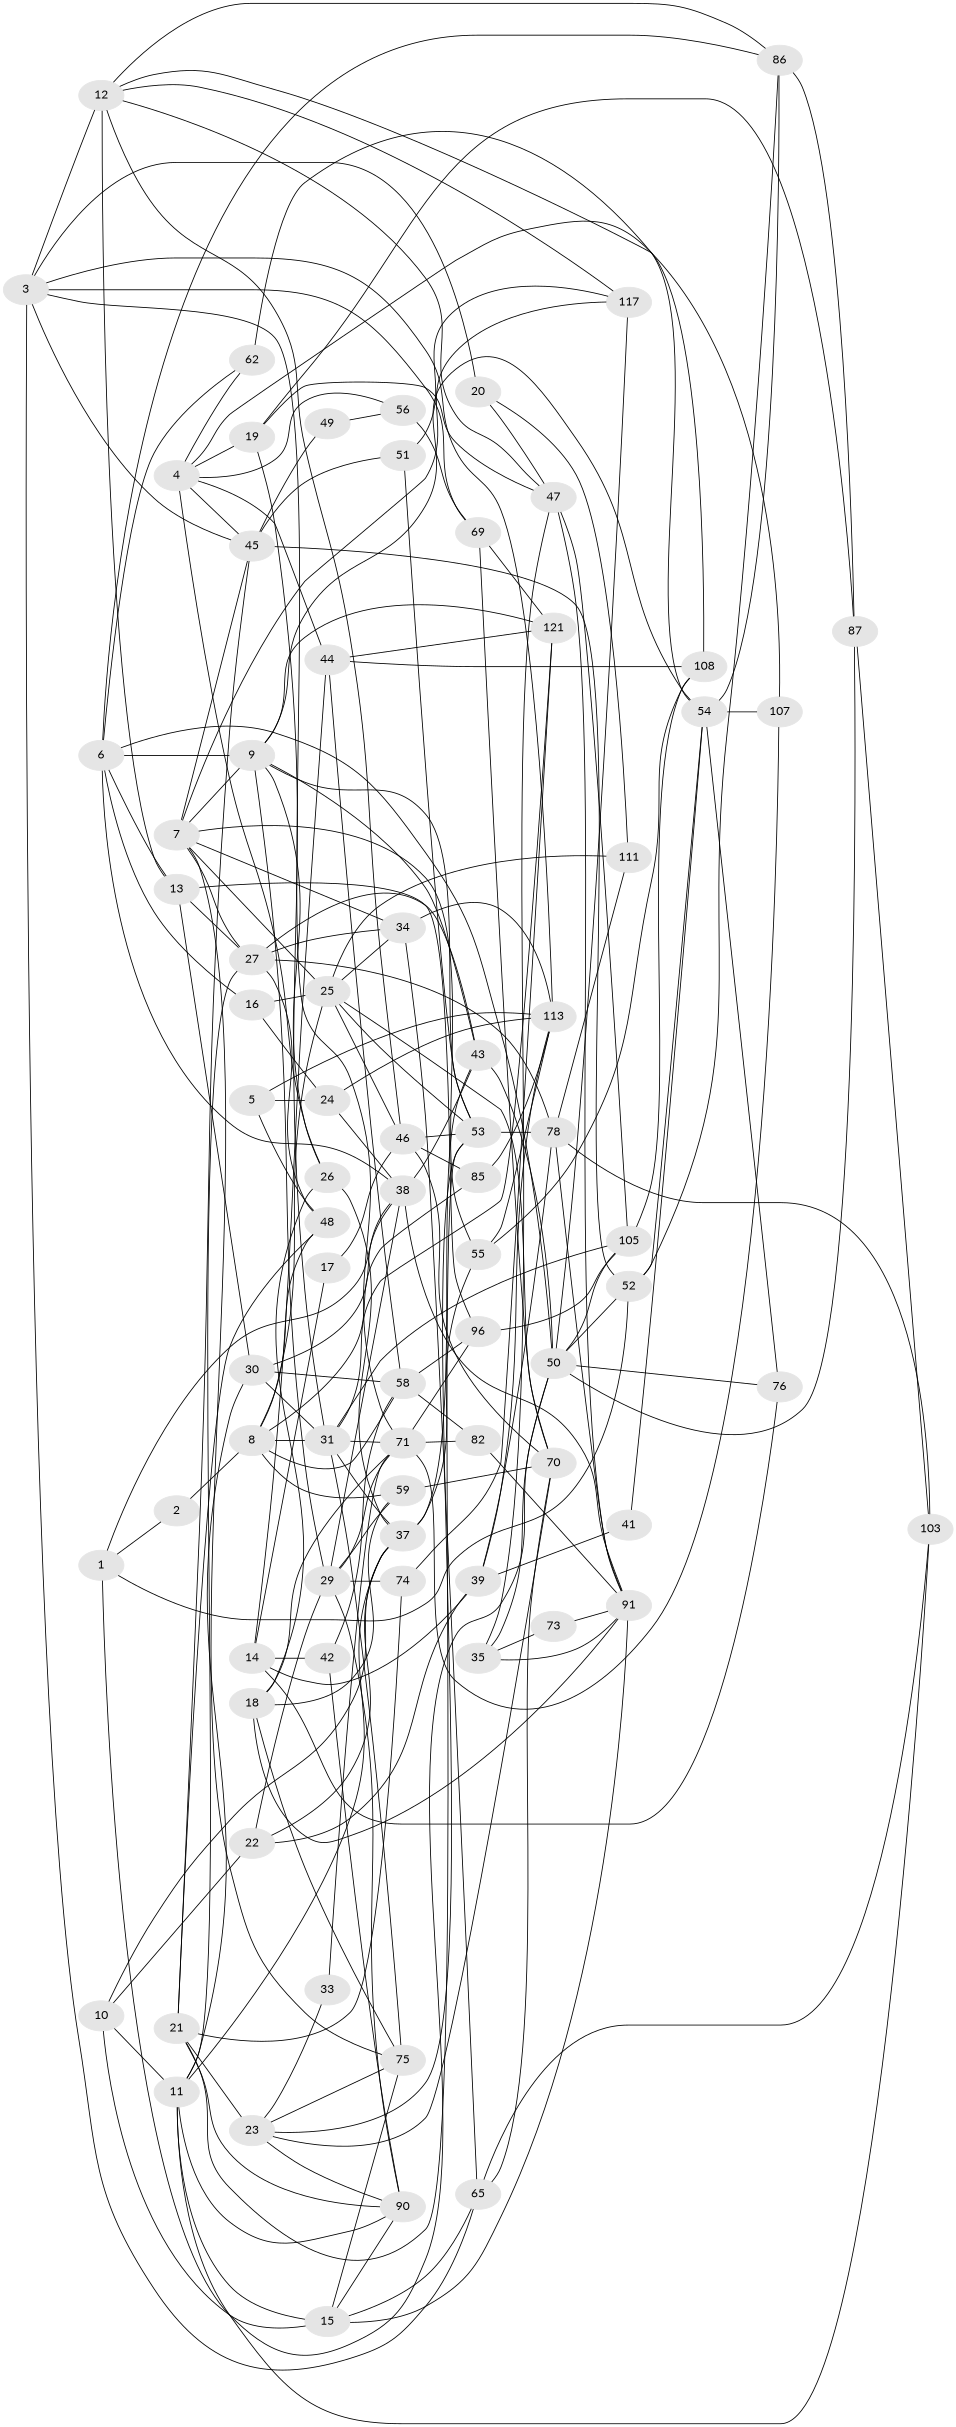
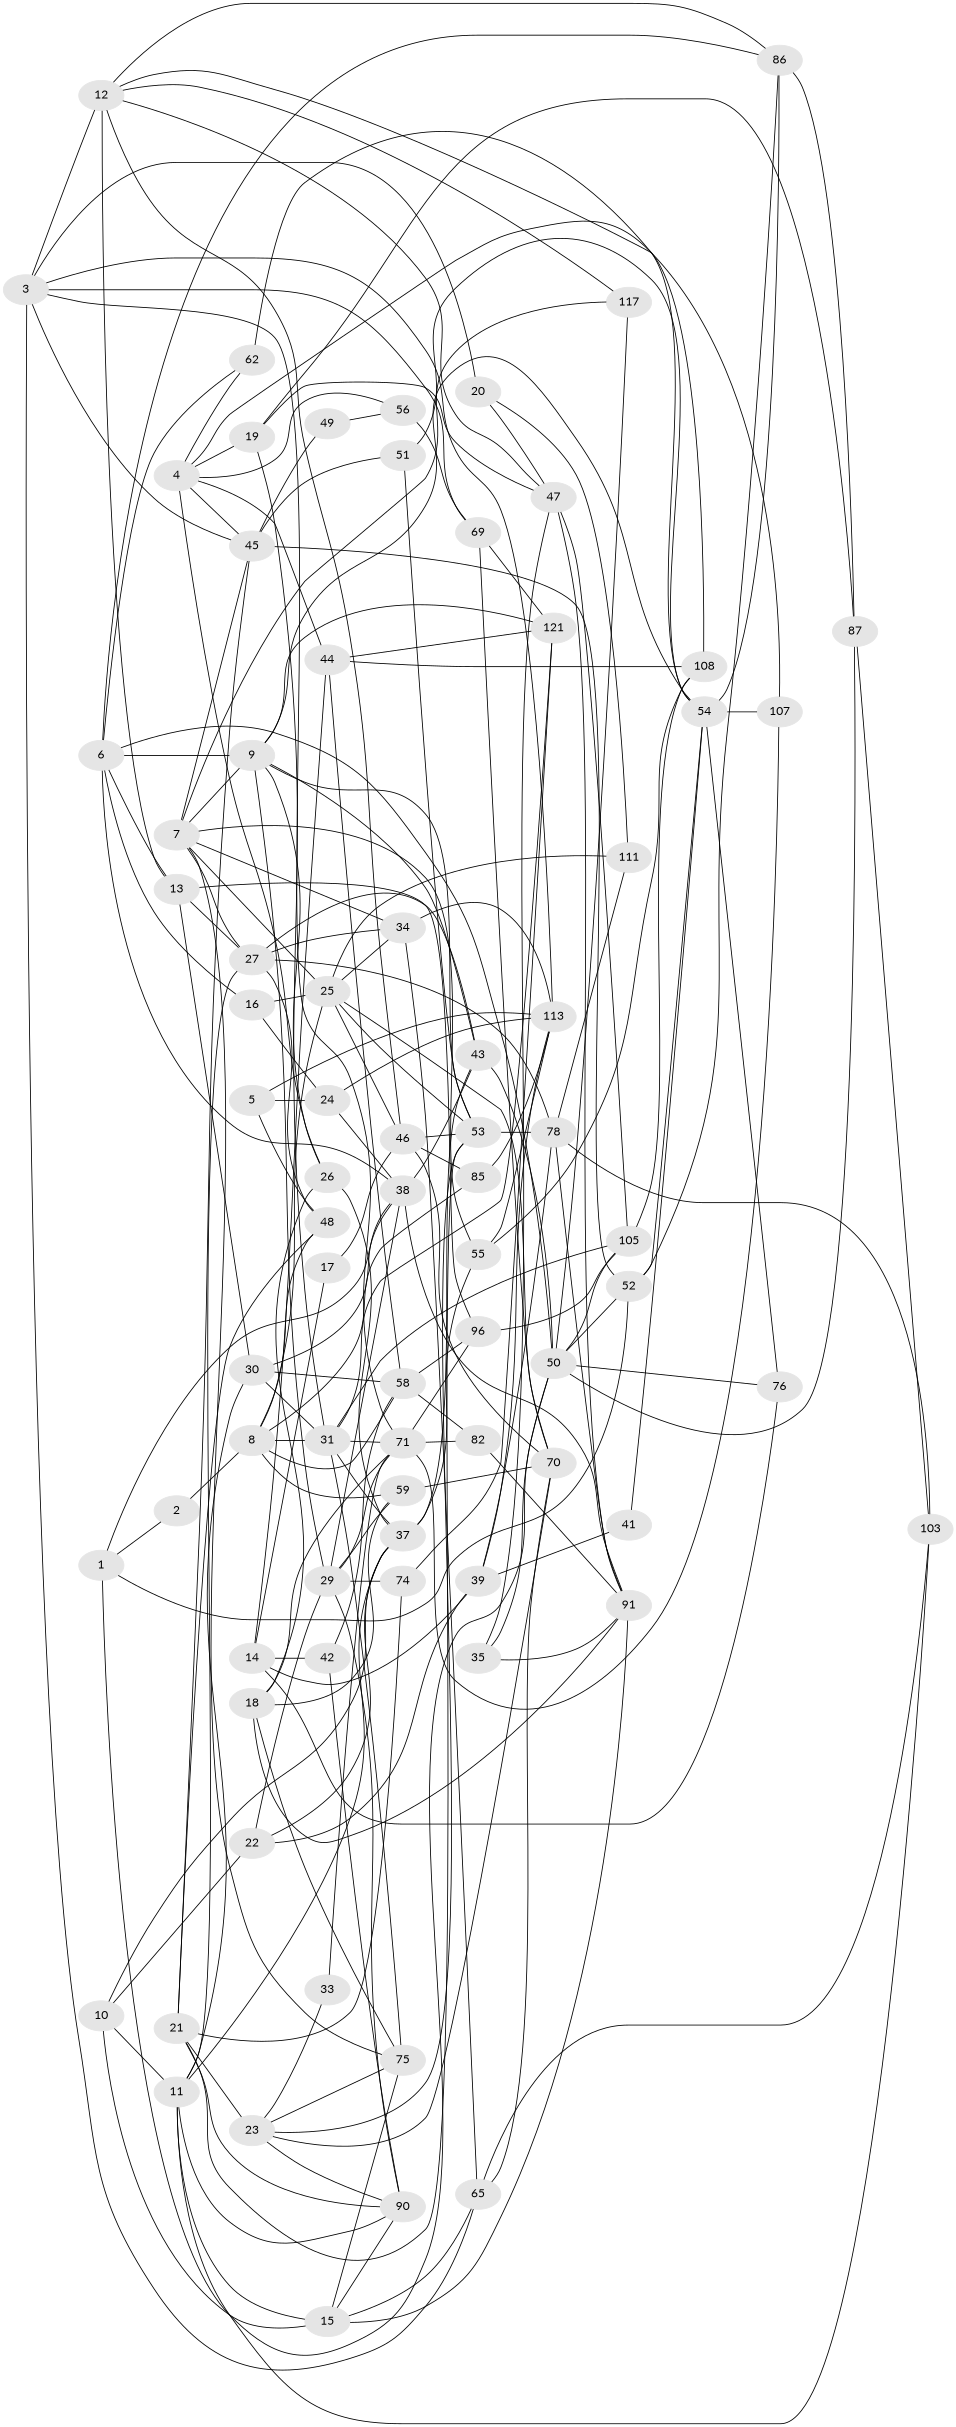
  graph {
    fontname=Lato
    rankdir=LR
    node [color=gray90 fontname=Lato style=filled]
    edge [fontname=Lato]
    1
    2
    38 [super="+64"]
    50 [super="+100"]
    52 [super="+106"]
    8 [super="+123"]
    43 [super="+110"]
    91 [super="+101"]
    117
    76 [super="+81"]
    87
    105 [super="+116"]
    86 [super="+92"]
    54 [super="+77"]
    58 [super="+114"]
    48
    25 [super="+66"]
    31 [super="+32"]
    59
    85
    96
    82
    12 [super="+72"]
    13 [super="+94"]
    46 [super="+93"]
    47 [super="+89"]
    3
    20 [super="+63"]
    45 [super="+61"]
    65
    69 [super="+115"]
    71 [super="+88"]
    113
    111
    49
    51
    103
    70 [super="+98"]
    121
    107
    4 [super="+28"]
    19
    26
    44 [super="+57"]
    56
    62
    37 [super="+60"]
    108
    5
    24
    6 [super="+67"]
    9 [super="+40"]
    16
    29 [super="+84"]
    53 [super="+80"]
    27 [super="+102"]
    30 [super="+112"]
    7 [super="+83"]
    34 [super="+119"]
    55
    75 [super="+99"]
    78 [super="+120"]
    90
    74 [super="+97"]
    10 [super="+95"]
    11 [super="+122"]
    15 [super="+36"]
    22 [super="+124"]
    39
    14 [super="+104"]
    17
    42
    41
    18 [super="+109"]
    21 [super="+68"]
    23 [super="+118"]
    33
    35
-   73
    1 -- 2
    1 -- 38
    1 -- 50
    1 -- 52
    2 -- 8
    38 -- 43
    38 -- 91
    50 -- 52
    50 -- 117
    50 -- 76
    50 -- 87
    50 -- 105
    52 -- 86
    52 -- 54
    8 -- 58
    8 -- 48
    8 -- 25
    8 -- 31
    8 -- 59
    8 -- 85
    43 -- 50
    87 -- 103
    105 -- 108 [weight=2]
    86 -- 87
    54 -- 76
    54 -- 86
    54 -- 107
    58 -- 96
    58 -- 82
    25 -- 46
    25 -- 111
    25 -- 70
    25 -- 53
    25 -- 34
    31 -- 105
    31 -- 71
    31 -- 121
    31 -- 37
    31 -- 75
    59 -- 70
    85 -- 113
    96 -- 105
    82 -- 91
    12 -- 117
    12 -- 86
    12 -- 54 [weight=2]
    12 -- 13
    12 -- 46
    12 -- 47
    13 -- 96
    13 -- 27
    13 -- 30
    46 -- 85
    46 -- 70
    46 -- 53
    47 -- 91
    47 -- 105
    3 -- 12
    3 -- 20
    3 -- 45
    3 -- 65
    3 -- 69
    3 -- 71
    3 -- 113
    20 -- 47
    20 -- 111
    45 -- 52
    45 -- 49
    45 -- 51
    65 -- 103
    65 -- 70
    69 -- 70
    69 -- 121
    71 -- 96
    71 -- 82
    71 -- 107
    49 -- 56
-   51 -- 117
+   51 -- 54
    51 -- 53
    4 -- 45
    4 -- 107
    4 -- 19
    4 -- 26
    4 -- 44
    4 -- 56
    4 -- 62
    19 -- 87
    19 -- 31
    19 -- 47
    26 -- 37
    44 -- 58
    44 -- 121
    44 -- 108
    56 -- 69
    62 -- 108
    37 -- 43
    37 -- 55
    5 -- 48
    5 -- 113
    5 -- 24
    24 -- 38
    24 -- 113
    6 -- 38
    6 -- 50
    6 -- 86
    6 -- 13
    6 -- 62
    6 -- 9
    6 -- 16
    9 -- 43
    9 -- 54
    9 -- 121
    9 -- 26
    9 -- 29
    9 -- 53
    16 -- 25
    16 -- 24
    29 -- 38
    29 -- 59
    29 -- 71
    29 -- 90
    29 -- 74
    53 -- 78
    27 -- 43
    27 -- 48
    27 -- 34
    27 -- 78
    30 -- 38
    30 -- 58
    30 -- 31
    7 -- 117
    7 -- 25
    7 -- 45
    7 -- 9
    7 -- 27
    7 -- 34
    7 -- 55
    7 -- 75
    34 -- 65
    34 -- 113
    55 -- 113
    55 -- 108
    78 -- 91
    78 -- 111
    78 -- 103
    74 -- 121
    10 -- 37
    10 -- 11
    10 -- 15
    10 -- 22
    11 -- 103
    11 -- 37
    11 -- 27
    11 -- 30
    11 -- 90
    11 -- 15
    15 -- 91
    15 -- 65
    15 -- 75
    15 -- 90
    22 -- 37
    22 -- 29
    22 -- 39
    39 -- 113
    39 -- 78
    39 -- 41
    14 -- 76
    14 -- 44
    14 -- 39
    14 -- 17
    14 -- 42
    17 -- 46
    42 -- 58
    42 -- 90
    41 -- 54
    18 -- 91
    18 -- 59
    18 -- 71
    18 -- 26
    18 -- 75
    21 -- 48
    21 -- 45
    21 -- 53
    21 -- 90
    21 -- 74 [weight=2]
    21 -- 23
    23 -- 70
    23 -- 53
    23 -- 75
    23 -- 90
    23 -- 33
    33 -- 71
    35 -- 50
    35 -- 91
    35 -- 47
-   35 -- 73
-   73 -- 91
  }
